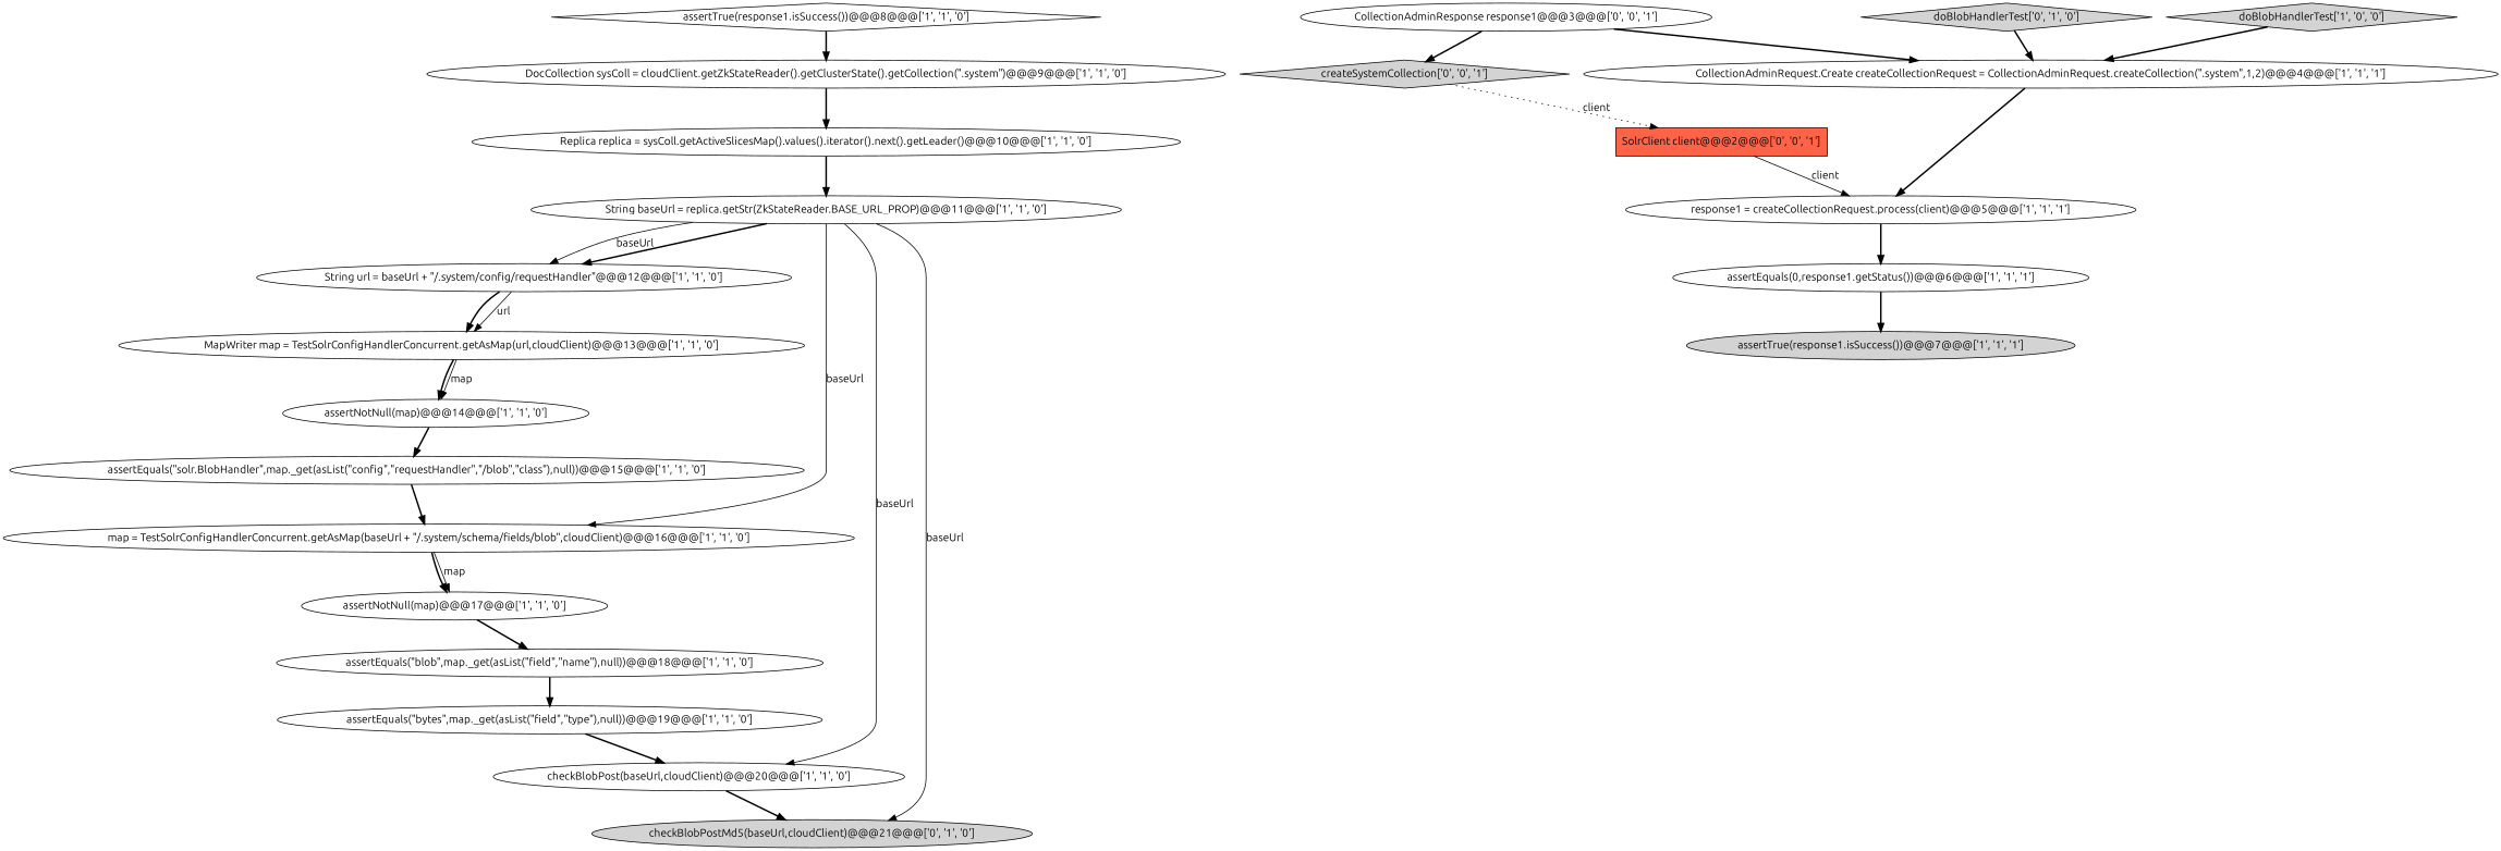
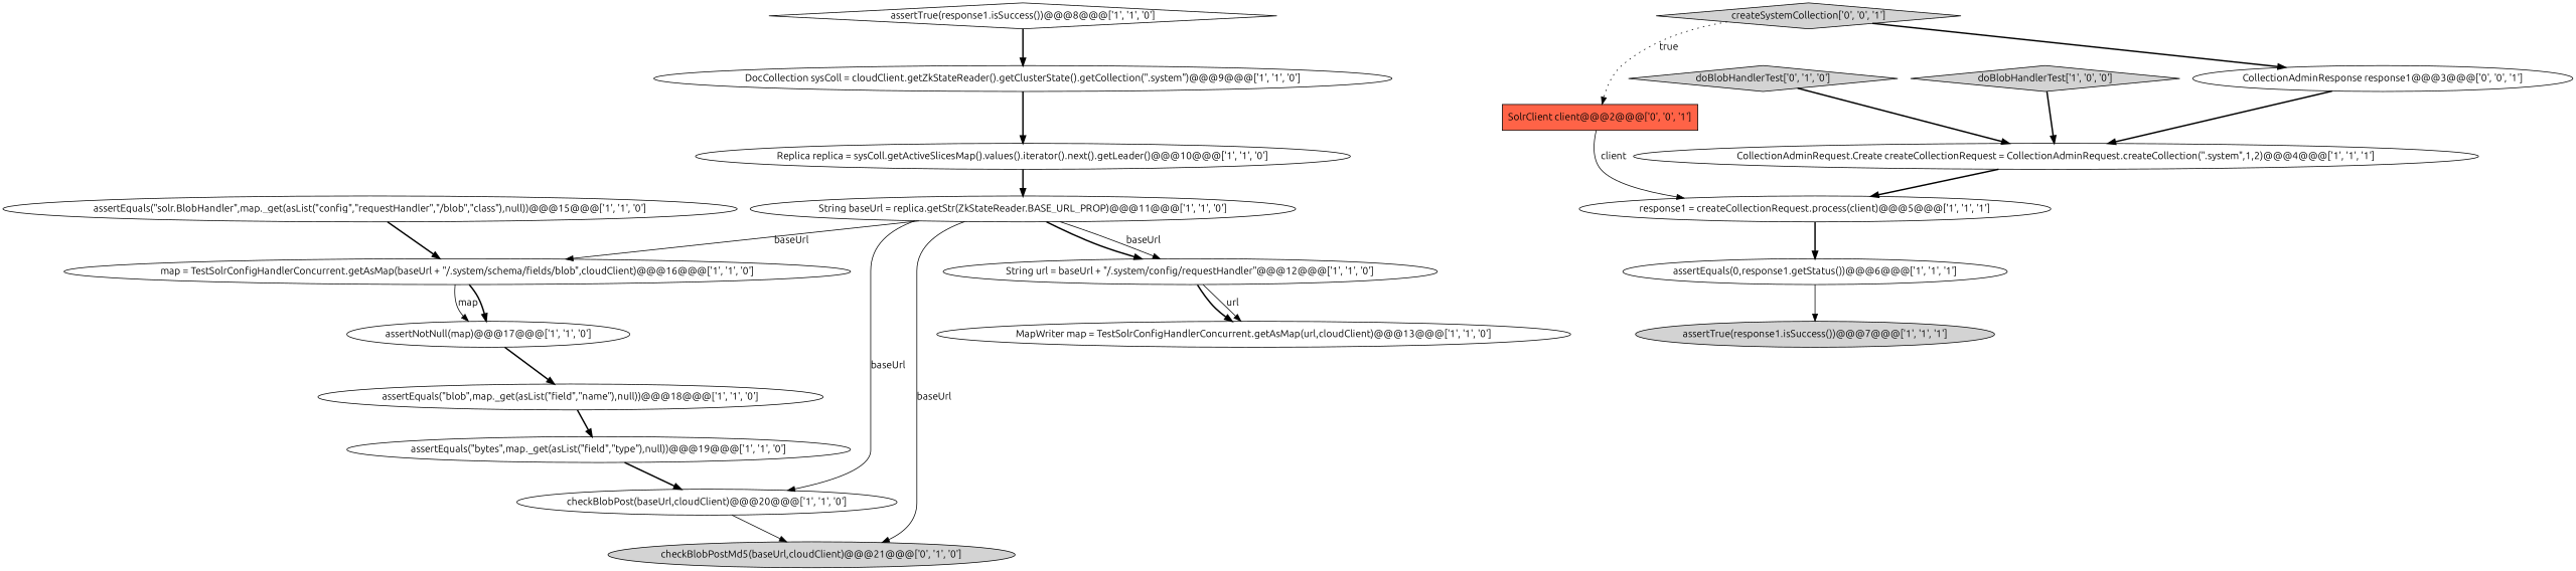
  digraph {
    fontname=Ubuntu
    node [fillcolor=white fontname=Ubuntu shape=ellipse style=filled]
    edge [fontname=Ubuntu style=bold]
    n1 [label="map = TestSolrConfigHandlerConcurrent.getAsMap(baseUrl + \"/.system/schema/fields/blob\",cloudClient)@@@16@@@['1', '1', '0']"]
    n2 [label="assertNotNull(map)@@@17@@@['1', '1', '0']"]
    n3 [label="assertEquals(\"blob\",map._get(asList(\"field\",\"name\"),null))@@@18@@@['1', '1', '0']"]
    n4 [label="assertEquals(\"bytes\",map._get(asList(\"field\",\"type\"),null))@@@19@@@['1', '1', '0']"]
    n5 [fillcolor=lightgray label="createSystemCollection['0', '0', '1']" shape=diamond]
    n6 [label="CollectionAdminResponse response1@@@3@@@['0', '0', '1']"]
    n7 [fillcolor=tomato label="SolrClient client@@@2@@@['0', '0', '1']" shape=box]
    n8 [label="CollectionAdminRequest.Create createCollectionRequest = CollectionAdminRequest.createCollection(\".system\",1,2)@@@4@@@['1', '1', '1']"]
    n9 [label="response1 = createCollectionRequest.process(client)@@@5@@@['1', '1', '1']"]
-   n10 [label="assertNotNull(map)@@@14@@@['1', '1', '0']"]
    n11 [label="assertEquals(\"solr.BlobHandler\",map._get(asList(\"config\",\"requestHandler\",\"/blob\",\"class\"),null))@@@15@@@['1', '1', '0']"]
    n12 [label="MapWriter map = TestSolrConfigHandlerConcurrent.getAsMap(url,cloudClient)@@@13@@@['1', '1', '0']"]
    n13 [label="checkBlobPost(baseUrl,cloudClient)@@@20@@@['1', '1', '0']"]
    n14 [label="assertEquals(0,response1.getStatus())@@@6@@@['1', '1', '1']"]
    n15 [fillcolor=lightgray label="assertTrue(response1.isSuccess())@@@7@@@['1', '1', '1']"]
    n16 [label="String url = baseUrl + \"/.system/config/requestHandler\"@@@12@@@['1', '1', '0']"]
    n17 [fillcolor=lightgray label="checkBlobPostMd5(baseUrl,cloudClient)@@@21@@@['0', '1', '0']"]
    n18 [label="Replica replica = sysColl.getActiveSlicesMap().values().iterator().next().getLeader()@@@10@@@['1', '1', '0']"]
    n19 [label="String baseUrl = replica.getStr(ZkStateReader.BASE_URL_PROP)@@@11@@@['1', '1', '0']"]
    n20 [label="assertTrue(response1.isSuccess())@@@8@@@['1', '1', '0']" shape=diamond]
    n21 [label="DocCollection sysColl = cloudClient.getZkStateReader().getClusterState().getCollection(\".system\")@@@9@@@['1', '1', '0']"]
    n22 [fillcolor=lightgray label="doBlobHandlerTest['0', '1', '0']" shape=diamond]
    n23 [fillcolor=lightgray label="doBlobHandlerTest['1', '0', '0']" shape=diamond]
    n1 -> n2 [label=map style=solid]
    n1 -> n2
    n2 -> n3
    n3 -> n4
    n4 -> n13
-   n6 -> n5
-   n5 -> n7 [label=client style=dotted]
+   n5 -> n6
+   n5 -> n7 [label=true style=dotted]
    n6 -> n8
    n7 -> n9 [label=client style=solid]
    n8 -> n9
    n9 -> n14
-   n10 -> n11
    n11 -> n1
-   n12 -> n10
-   n12 -> n10 [label=map style=solid]
-   n13 -> n17
-   n14 -> n15
+   n13 -> n17 [style=solid]
+   n14 -> n15 [style=solid]
    n16 -> n12
    n16 -> n12 [label=url style=solid]
    n18 -> n19
    n19 -> n1 [label=baseUrl style=solid]
    n19 -> n13 [label=baseUrl style=solid]
    n19 -> n16
    n19 -> n16 [label=baseUrl style=solid]
    n19 -> n17 [label=baseUrl style=solid]
    n20 -> n21
    n21 -> n18
    n22 -> n8
    n23 -> n8
  }
